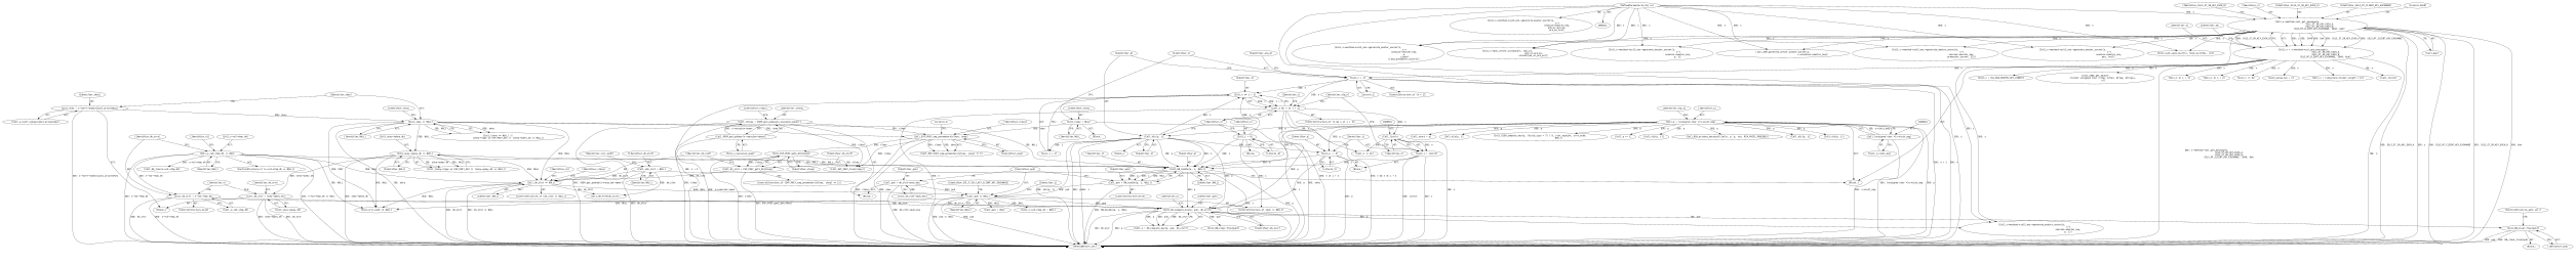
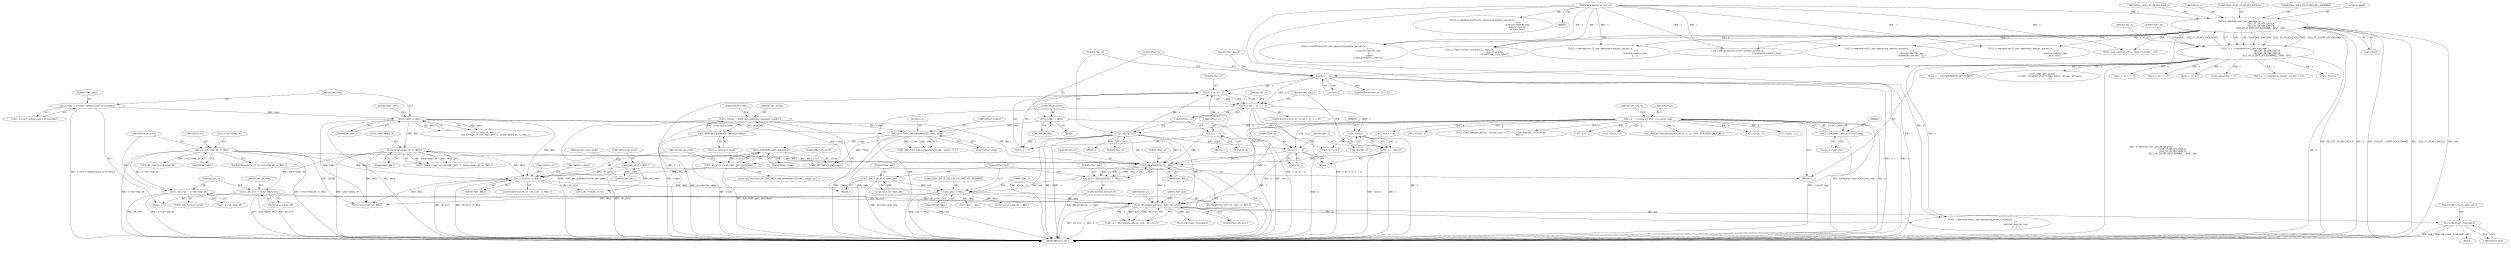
  digraph {
    fontname="JetBrains Mono"
    node [fontname="JetBrains Mono"]
    edge [fontname="JetBrains Mono"]
    n1 [label="(Call,BN_clear_free(pub))"]
    n2 [label="(Block,)"]
    n3 [label="(Identifier,pub)"]
    n4 [label="(MethodReturn,int)"]
    n5 [label="(Call,DH_compute_key(p, pub, dh_srvr))"]
    n6 [label="(Call,BN_clear_free(pub))"]
    n7 [label="(Identifier,dh_srvr)"]
    n8 [label="(Call,s->method->ssl3_enc->generate_master_secret(s,\n                                                        s->\n                                                        session->master_key,\n                                                        p, i))"]
    n9 [label="(Call,i = DH_compute_key(p, pub, dh_srvr))"]
    n10 [label="(Call,n2s(p, i))"]
    n11 [label="(Call,BN_bin2bn(p, i, NULL))"]
    n12 [label="(Call,p -= 2)"]
    n13 [label="(Call,n != i + 2)"]
    n14 [label="(Block,)"]
    n15 [label="(Call,i + 2)"]
    n16 [label="(Identifier,i)"]
    n17 [label="(Call,pub = BN_bin2bn(p, i, NULL))"]
    n18 [label="(Identifier,NULL)"]
    n19 [label="(Block,)"]
    n20 [label="(Literal,2)"]
    n21 [label="(Call,n && n != i + 2)"]
    n22 [label="(Call,p = (unsigned char *)s->init_msg)"]
    n23 [label="(Call,(unsigned char *)s->init_msg)"]
    n24 [label="(Call,start = p)"]
    n25 [label="(Call,n2s(p, i))"]
    n26 [label="(Call,ECDH_compute_key(p, (field_size + 7) / 8, clnt_ecpoint, srvr_ecdh,\n                             NULL))"]
    n27 [label="(Block,)"]
    n28 [label="(Call,p += 1)"]
    n29 [label="(Call,n2s(p, i))"]
    n30 [label="(Call,RSA_private_decrypt((int)n, p, p, rsa, RSA_PKCS1_PADDING))"]
    n31 [label="(Call,n2s(p, i))"]
    n32 [label="(Call,n2s(p, i))"]
    n33 [label="(Call,s->init_msg)"]
    n34 [label="(Call,pub == NULL)"]
    n35 [label="(Call,srvr_ecdh != NULL)"]
    n36 [label="(Call,s->s3->tmp.dh = NULL)"]
    n37 [label="(Identifier,NULL)"]
    n38 [label="(Call,pub = NULL)"]
    n39 [label="(ControlStructure,if (pub == NULL))"]
    n40 [label="(ControlStructure,else)"]
    n41 [label="(Call,i = 0)"]
    n42 [label="(Block,)"]
    n43 [label="(Literal,0)"]
    n44 [label="(Call,i = (int)n)"]
    n45 [label="(Call,(int)n)"]
    n46 [label="(Identifier,n)"]
    n47 [label="(Call,n == 0L)"]
    n48 [label="(Identifier,n)"]
    n49 [label="(ControlStructure,if (n && n != i + 2))"]
    n50 [label="(Call,n > 1)"]
    n51 [label="(Literal,1)"]
    n52 [label="(ControlStructure,if (n > 1))"]
    n53 [label="(Call,n = s->method->ssl_get_message(s,\n                                   SSL3_ST_SR_KEY_EXCH_A,\n                                   SSL3_ST_SR_KEY_EXCH_B,\n                                   SSL3_MT_CLIENT_KEY_EXCHANGE, 2048, &ok))"]
    n54 [label="(Call,s->method->ssl_get_message(s,\n                                   SSL3_ST_SR_KEY_EXCH_A,\n                                   SSL3_ST_SR_KEY_EXCH_B,\n                                   SSL3_MT_CLIENT_KEY_EXCHANGE, 2048, &ok))"]
    n55 [label="(Call,n != i + 2)"]
    n56 [label="(Call,n != i + 2)"]
    n57 [label="(Call,n == 0L)"]
    n58 [label="(Call,param_len > n)"]
    n59 [label="(Call,n < (long)(enc_ticket.length + 6))"]
    n60 [label="(Call,(int)n)"]
    n61 [label="(Call,n < SSL_MAX_MASTER_KEY_LENGTH)"]
    n62 [label="(Call,ASN1_get_object\n            ((const unsigned char **)&p, &Tlen, &Ttag, &Tclass,\n             n))"]
    n63 [label="(Call,s->method->ssl3_enc->generate_master_secret(s,\n                                                        s->\n                                                        session->master_key,\n                                                        p,\n                                                        sizeof\n                                                        (rand_premaster_secret)))"]
    n64 [label="(Call,s->psk_server_callback(s, tmp_id,\n                                         psk_or_pre_ms,\n                                         sizeof(psk_or_pre_ms)))"]
    n65 [label="(Call,s->method->ssl3_enc->generate_master_secret(s,\n                                                        s->\n                                                        session->master_key,\n                                                        p, i))"]
    n66 [label="(Call,s->method->ssl3_enc->generate_master_secret(s,\n                                                        s->\n                                                        session->master_key,\n                                                        premaster_secret, 32))"]
    n67 [label="(Call,ssl3_send_alert(s, SSL3_AL_FATAL, al))"]
    n68 [label="(Call,&ok)"]
    n69 [label="(Call,SRP_generate_server_master_secret(s,\n                                               s->session->master_key))"]
    n70 [label="(Call,s->method->ssl3_enc->generate_master_secret(s,\n                                                        s->\n                                                        session->master_key,\n                                                        pms, outl))"]
    n71 [label="(MethodParameterIn,SSL *s)"]
    n72 [label="(Call,s->method->ssl3_enc->generate_master_secret(s,\n                                                        s->\n                                                        session->master_key,\n                                                        psk_or_pre_ms,\n                                                        pre_ms_len))"]
    1000141
    n74 [label="(Call,skey == NULL)"]
    n75 [label="(Call,skey->pkey.dh == NULL)"]
    n76 [label="(Call,dh_clnt == NULL)"]
    n77 [label="(Call,EVP_PKEY_cmp_parameters(clkey, skey))"]
    n78 [label="(Identifier,NULL)"]
    n79 [label="(Call,(skey == NULL) ||\n                (skey->type != EVP_PKEY_DH) || (skey->pkey.dh == NULL))"]
    n80 [label="(Call,dh_srvr = skey->pkey.dh)"]
    n81 [label="(Identifier,NULL)"]
    n82 [label="(Call,(skey->type != EVP_PKEY_DH) || (skey->pkey.dh == NULL))"]
    n83 [label="(ControlStructure,if (dh_clnt == NULL))"]
    n84 [label="(Call,DH_free(dh_clnt))"]
    n85 [label="(Identifier,NULL)"]
    n86 [label="(Call,EVP_PKEY_get1_DH(clkey))"]
    n87 [label="(Call,EVP_PKEY_free(clkey))"]
    n88 [label="(Identifier,skey)"]
    n89 [label="(Call,EVP_PKEY_cmp_parameters(clkey, skey) == 1)"]
    n90 [label="(Call,skey = s->cert->pkeys[idx].privatekey)"]
    n91 [label="(Block,)"]
    n92 [label="(Call,s->cert->pkeys[idx].privatekey)"]
    n93 [label="(Call,skey->pkey.dh)"]
    n94 [label="(Call,s->s3->tmp.dh == NULL)"]
    n95 [label="(Call,dh_srvr = s->s3->tmp.dh)"]
    n96 [label="(Call,DH_free(s->s3->tmp.dh))"]
    n97 [label="(Identifier,NULL)"]
    n98 [label="(ControlStructure,if (s->s3->tmp.dh == NULL))"]
    n99 [label="(ControlStructure,else)"]
    n100 [label="(Call,s->s3->tmp.dh)"]
    n101 [label="(Call,pub = dh_clnt->pub_key)"]
    n102 [label="(Block,)"]
    n103 [label="(Call,dh_clnt->pub_key)"]
    n104 [label="(Call,dh_clnt = EVP_PKEY_get1_DH(clkey))"]
    n105 [label="(ControlStructure,if (EVP_PKEY_cmp_parameters(clkey, skey) == 1))"]
    n106 [label="(Identifier,clkey)"]
    n107 [label="(Call,*clkey = X509_get_pubkey(s->session->peer))"]
    n108 [label="(Call,X509_get_pubkey(s->session->peer))"]
    n109 [label="(Call,s->session->peer)"]
    n110 [label="(Call,*skey = NULL)"]
    n111 [label="(Identifier,NULL)"]
    n112 [label="(Block,)"]
    n113 [label="(Call,*dh_clnt = NULL)"]
    n114 [label="(Identifier,NULL)"]
    n115 [label="(Identifier,dh_clnt)"]
    n116 [label="(Identifier,alg_k)"]
    n117 [label="(Identifier,al)"]
    n118 [label="(Identifier,srvr_ecdh)"]
    n119 [label="(Identifier,al)"]
    n120 [label="(Identifier,dh_srvr)"]
    n121 [label="(Identifier,SSL3_ST_SR_KEY_EXCH_A)"]
    n122 [label="(Identifier,skey)"]
    n123 [label="(Identifier,pub)"]
    n124 [label="(Identifier,i)"]
    n125 [label="(Identifier,n)"]
    n126 [label="(Call,skey->pkey.dh)"]
    n127 [label="(Identifier,p)"]
    n128 [label="(Identifier,SSL3_MT_CLIENT_KEY_EXCHANGE)"]
    n129 [label="(Call,s->s3->tmp.dh)"]
    n130 [label="(Identifier,skey)"]
    n131 [label="(Identifier,p)"]
    n132 [label="(Identifier,p)"]
    n133 [label="(Identifier,i)"]
    n134 [label="(Identifier,p)"]
    n135 [label="(Identifier,pub)"]
    n136 [label="(Identifier,n)"]
    n137 [label="(Literal,2048)"]
    n138 [label="(Literal,1)"]
    n139 [label="(Identifier,i)"]
    n140 [label="(Identifier,clkey)"]
    n141 [label="(Identifier,clkey)"]
    n142 [label="(Identifier,s)"]
    n143 [label="(Identifier,skey)"]
    n144 [label="(Identifier,pub)"]
    n145 [label="(Identifier,dh_srvr)"]
    n146 [label="(Identifier,alg_k)"]
    n147 [label="(Identifier,n)"]
    n148 [label="(Identifier,n)"]
    n149 [label="(Identifier,SSL3_ST_SR_KEY_EXCH_B)"]
    n150 [label="(Identifier,dh_clnt)"]
    n151 [label="(Identifier,p)"]
    n152 [label="(Identifier,skey)"]
    n153 [label="(Identifier,s)"]
    n154 [label="(Identifier,SSL_F_SSL3_GET_CLIENT_KEY_EXCHANGE)"]
    n155 [label="(ControlStructure,goto ssl;)"]
    n156 [label="(Identifier,i)"]
    n157 [label="(Identifier,alg_k)"]
    n158 [label="(Identifier,pub)"]
    n159 [label="(Identifier,clkey)"]
    n160 [label="(Identifier,dh_clnt)"]
    n161 [label="(Identifier,ok)"]
    n162 [label="(Identifier,clkey)"]
    1000204
    1000581
    n1 -> n2 [label="AST: "]
    n1 -> n3 [label="CFG: "]
    n1 -> n4 [label="DDG: pub"]
    n1 -> n4 [label="DDG: BN_clear_free(pub)"]
    n3 -> n1 [label="AST: "]
    n5 -> n1 [label="DDG: pub"]
    n5 -> n4 [label="DDG: dh_srvr"]
    n5 -> n4 [label="DDG: p"]
    n5 -> n6 [label="DDG: pub"]
    n5 -> n7 [label="CFG: "]
    n5 -> n8 [label="DDG: p"]
    n5 -> n9 [label="AST: "]
    n5 -> n9 [label="DDG: p"]
    n5 -> n9 [label="DDG: pub"]
    n5 -> n9 [label="DDG: dh_srvr"]
    n7 -> n5 [label="AST: "]
    n9 -> n5 [label="CFG: "]
    n10 -> n4 [label="DDG: p"]
    n10 -> n4 [label="DDG: i"]
    n10 -> n4 [label="DDG: n2s(p, i)"]
    n10 -> n5 [label="DDG: p"]
    n10 -> n11 [label="DDG: p"]
    n10 -> n11 [label="DDG: i"]
    n10 -> n12 [label="DDG: p"]
    n10 -> n13 [label="DDG: i"]
    n10 -> n14 [label="AST: "]
    n10 -> n15 [label="DDG: i"]
    n10 -> n16 [label="CFG: "]
    n11 -> n4 [label="DDG: i"]
    n11 -> n4 [label="DDG: p"]
    n11 -> n5 [label="DDG: p"]
    n11 -> n17 [label="AST: "]
    n11 -> n17 [label="DDG: p"]
    n11 -> n17 [label="DDG: i"]
    n11 -> n17 [label="DDG: NULL"]
    n11 -> n18 [label="CFG: "]
    n12 -> n4 [label="DDG: p"]
    n12 -> n5 [label="DDG: p"]
    n12 -> n11 [label="DDG: p"]
    n12 -> n19 [label="AST: "]
    n12 -> n20 [label="CFG: "]
    n13 -> n4 [label="DDG: i + 2"]
    n13 -> n15 [label="CFG: "]
    n13 -> n21 [label="AST: "]
    n13 -> n21 [label="DDG: n"]
    n13 -> n21 [label="DDG: i + 2"]
    n15 -> n13 [label="AST: "]
    n16 -> n10 [label="AST: "]
    n17 -> n4 [label="DDG: BN_bin2bn(p, i, NULL)"]
    n17 -> n11 [label="CFG: "]
    n17 -> n34 [label="DDG: pub"]
    n17 -> n40 [label="AST: "]
    n18 -> n11 [label="AST: "]
    n20 -> n12 [label="AST: "]
    n21 -> n4 [label="DDG: n && n != i + 2"]
    n21 -> n4 [label="DDG: n"]
    n21 -> n4 [label="DDG: n != i + 2"]
    n21 -> n13 [label="CFG: "]
    n21 -> n45 [label="DDG: n"]
    n21 -> n47 [label="DDG: n"]
    n21 -> n48 [label="CFG: "]
    n21 -> n49 [label="AST: "]
    n22 -> n4 [label="DDG: (unsigned char *)s->init_msg"]
    n22 -> n4 [label="DDG: p"]
    n22 -> n5 [label="DDG: p"]
    n22 -> n10 [label="DDG: p"]
    n22 -> n11 [label="DDG: p"]
    n22 -> n12 [label="DDG: p"]
    n22 -> n23 [label="CFG: "]
    n22 -> n24 [label="DDG: p"]
    n22 -> n25 [label="DDG: p"]
    n22 -> n26 [label="DDG: p"]
    n22 -> n27 [label="AST: "]
    n22 -> n28 [label="DDG: p"]
    n22 -> n29 [label="DDG: p"]
    n22 -> n30 [label="DDG: p"]
    n22 -> n31 [label="DDG: p"]
    n22 -> n32 [label="DDG: p"]
    n23 -> n4 [label="DDG: s->init_msg"]
    n23 -> n22 [label="AST: "]
    n23 -> n22 [label="DDG: s->init_msg"]
    n23 -> n33 [label="CFG: "]
    n33 -> n23 [label="AST: "]
    n34 -> n4 [label="DDG: pub == NULL"]
    n34 -> n4 [label="DDG: pub"]
    n34 -> n5 [label="DDG: pub"]
    n34 -> n35 [label="DDG: NULL"]
    n34 -> n36 [label="DDG: NULL"]
    n34 -> n37 [label="CFG: "]
    n34 -> n38 [label="DDG: NULL"]
    n34 -> n39 [label="AST: "]
    n37 -> n34 [label="AST: "]
    n41 -> n4 [label="DDG: i"]
    n41 -> n11 [label="DDG: i"]
    n41 -> n13 [label="DDG: i"]
-   n41 -> n39 [label="DDG: i"]
+   n41 -> n15 [label="DDG: i"]
    n41 -> n42 [label="AST: "]
    n41 -> n43 [label="CFG: "]
    n43 -> n41 [label="AST: "]
    n44 -> n4 [label="DDG: i"]
    n44 -> n4 [label="DDG: (int)n"]
    n44 -> n11 [label="DDG: i"]
    n44 -> n19 [label="AST: "]
    n44 -> n45 [label="CFG: "]
    n45 -> n4 [label="DDG: n"]
    n45 -> n44 [label="AST: "]
    n45 -> n44 [label="DDG: n"]
    n45 -> n46 [label="CFG: "]
    n45 -> n47 [label="DDG: n"]
    n46 -> n45 [label="AST: "]
    n48 -> n10 [label="CFG: "]
    n48 -> n21 [label="AST: "]
    n48 -> n41 [label="CFG: "]
    n50 -> n4 [label="DDG: n > 1"]
    n50 -> n4 [label="DDG: n"]
    n50 -> n13 [label="DDG: n"]
    n50 -> n21 [label="DDG: n"]
    n50 -> n51 [label="CFG: "]
    n50 -> n52 [label="AST: "]
    n51 -> n50 [label="AST: "]
    n53 -> n4 [label="DDG: s->method->ssl_get_message(s,\n                                   SSL3_ST_SR_KEY_EXCH_A,\n                                   SSL3_ST_SR_KEY_EXCH_B,\n                                   SSL3_MT_CLIENT_KEY_EXCHANGE, 2048, &ok)"]
    n53 -> n4 [label="DDG: n"]
    n53 -> n27 [label="AST: "]
    n53 -> n50 [label="DDG: n"]
    n53 -> n54 [label="CFG: "]
    n53 -> n55 [label="DDG: n"]
    n53 -> n56 [label="DDG: n"]
    n53 -> n57 [label="DDG: n"]
    n53 -> n58 [label="DDG: n"]
    n53 -> n59 [label="DDG: n"]
    n53 -> n60 [label="DDG: n"]
    n53 -> n61 [label="DDG: n"]
    n53 -> n62 [label="DDG: n"]
    n54 -> n4 [label="DDG: SSL3_ST_SR_KEY_EXCH_A"]
    n54 -> n4 [label="DDG: s"]
    n54 -> n4 [label="DDG: SSL3_MT_CLIENT_KEY_EXCHANGE"]
    n54 -> n4 [label="DDG: SSL3_ST_SR_KEY_EXCH_B"]
    n54 -> n4 [label="DDG: &ok"]
    n54 -> n8 [label="DDG: s"]
    n54 -> n53 [label="AST: "]
    n54 -> n53 [label="DDG: s"]
    n54 -> n53 [label="DDG: 2048"]
    n54 -> n53 [label="DDG: &ok"]
    n54 -> n53 [label="DDG: SSL3_ST_SR_KEY_EXCH_A"]
    n54 -> n53 [label="DDG: SSL3_MT_CLIENT_KEY_EXCHANGE"]
    n54 -> n53 [label="DDG: SSL3_ST_SR_KEY_EXCH_B"]
    n54 -> n63 [label="DDG: s"]
    n54 -> n64 [label="DDG: s"]
    n54 -> n65 [label="DDG: s"]
    n54 -> n66 [label="DDG: s"]
    n54 -> n67 [label="DDG: s"]
    n54 -> n68 [label="CFG: "]
    n54 -> n69 [label="DDG: s"]
    n54 -> n70 [label="DDG: s"]
    n68 -> n54 [label="AST: "]
    n71 -> n4 [label="DDG: s"]
    n71 -> n8 [label="DDG: s"]
    n71 -> n54 [label="DDG: s"]
    n71 -> n63 [label="DDG: s"]
    n71 -> n64 [label="DDG: s"]
    n71 -> n65 [label="DDG: s"]
    n71 -> n66 [label="DDG: s"]
    n71 -> n67 [label="DDG: s"]
    n71 -> n69 [label="DDG: s"]
    n71 -> n70 [label="DDG: s"]
    n71 -> n72 [label="DDG: s"]
    n71 -> 1000141 [label="AST: "]
    n74 -> n4 [label="DDG: skey"]
    n74 -> n11 [label="DDG: NULL"]
    n74 -> n35 [label="DDG: PKEY"]
    n74 -> n75 [label="DDG: NULL"]
    n74 -> n76 [label="DDG: NULL"]
    n74 -> n77 [label="DDG: skey"]
    n74 -> n78 [label="CFG: "]
    n74 -> n79 [label="AST: "]
    n74 -> n79 [label="DDG: skey"]
    n74 -> n79 [label="DDG: NULL"]
    n75 -> n4 [label="DDG: skey->pkey.dh"]
    n75 -> n11 [label="DDG: NULL"]
    n75 -> n35 [label="DDG: NULL"]
    n75 -> n76 [label="DDG: NULL"]
    n75 -> n80 [label="DDG: skey->pkey.dh"]
    n75 -> n81 [label="CFG: "]
    n75 -> n82 [label="AST: "]
    n75 -> n82 [label="DDG: skey->pkey.dh"]
    n75 -> n82 [label="DDG: NULL"]
    n76 -> n4 [label="DDG: dh_clnt"]
    n76 -> n4 [label="DDG: dh_clnt == NULL"]
    n76 -> n34 [label="DDG: NULL"]
    n76 -> n35 [label="DDG: NULL"]
    n76 -> n83 [label="AST: "]
    n76 -> n84 [label="DDG: dh_clnt"]
    n76 -> n85 [label="CFG: "]
    n77 -> n4 [label="DDG: clkey"]
    n77 -> n4 [label="DDG: skey"]
    n77 -> n86 [label="DDG: clkey"]
    n77 -> n87 [label="DDG: clkey"]
    n77 -> n88 [label="CFG: "]
    n77 -> n89 [label="AST: "]
    n77 -> n89 [label="DDG: clkey"]
    n77 -> n89 [label="DDG: skey"]
    n78 -> n74 [label="AST: "]
    n79 -> n74 [label="CFG: "]
    n80 -> n4 [label="DDG: dh_srvr"]
    n80 -> n4 [label="DDG: skey->pkey.dh"]
    n80 -> n5 [label="DDG: dh_srvr"]
    n80 -> n91 [label="AST: "]
    n80 -> n93 [label="CFG: "]
    n81 -> n75 [label="AST: "]
    n82 -> n75 [label="CFG: "]
    n85 -> n76 [label="AST: "]
    n86 -> n4 [label="DDG: clkey"]
    n86 -> n87 [label="DDG: clkey"]
    n86 -> n104 [label="AST: "]
    n86 -> n104 [label="DDG: clkey"]
    n86 -> n106 [label="CFG: "]
    n88 -> n77 [label="AST: "]
    n90 -> n4 [label="DDG: s->cert->pkeys[idx].privatekey"]
    n90 -> n74 [label="DDG: skey"]
    n90 -> n91 [label="AST: "]
    n90 -> n92 [label="CFG: "]
    n92 -> n90 [label="AST: "]
    n93 -> n80 [label="AST: "]
    n94 -> n4 [label="DDG: s->s3->tmp.dh"]
    n94 -> n4 [label="DDG: s->s3->tmp.dh == NULL"]
    n94 -> n11 [label="DDG: NULL"]
-   n94 -> n35 [label="DDG: NULL"]
+   n94 -> n35 [label="DDG: CLIENT"]
    n94 -> n76 [label="DDG: NULL"]
    n94 -> n95 [label="DDG: s->s3->tmp.dh"]
    n94 -> n96 [label="DDG: s->s3->tmp.dh"]
    n94 -> n97 [label="CFG: "]
    n94 -> n98 [label="AST: "]
    n95 -> n4 [label="DDG: dh_srvr"]
    n95 -> n4 [label="DDG: s->s3->tmp.dh"]
    n95 -> n5 [label="DDG: dh_srvr"]
    n95 -> n99 [label="AST: "]
    n95 -> n100 [label="CFG: "]
    n97 -> n94 [label="AST: "]
    n100 -> n95 [label="AST: "]
    n101 -> n4 [label="DDG: dh_clnt->pub_key"]
    n101 -> n34 [label="DDG: pub"]
    n101 -> n102 [label="AST: "]
    n101 -> n103 [label="CFG: "]
    n103 -> n101 [label="DDG: "]
    n104 -> n4 [label="DDG: EVP_PKEY_get1_DH(clkey)"]
    n104 -> n76 [label="DDG: dh_clnt"]
    n104 -> n86 [label="CFG: "]
    n104 -> n105 [label="AST: "]
    n106 -> n86 [label="AST: "]
    n107 -> n4 [label="DDG: X509_get_pubkey(s->session->peer)"]
    n107 -> n4 [label="DDG: clkey"]
    n107 -> n77 [label="DDG: clkey"]
    n107 -> n87 [label="DDG: clkey"]
    n107 -> n102 [label="AST: "]
    n107 -> n108 [label="CFG: "]
    n108 -> n4 [label="DDG: s->session->peer"]
    n108 -> n107 [label="AST: "]
    n108 -> n107 [label="DDG: s->session->peer"]
    n108 -> n109 [label="CFG: "]
    n109 -> n108 [label="AST: "]
    n110 -> n4 [label="DDG: skey"]
    n110 -> n77 [label="DDG: skey"]
    n110 -> n111 [label="CFG: "]
    n110 -> n112 [label="AST: "]
    n111 -> n110 [label="AST: "]
    n113 -> n4 [label="DDG: dh_clnt"]
    n113 -> n27 [label="AST: "]
    n113 -> n76 [label="DDG: dh_clnt"]
    n113 -> n84 [label="DDG: dh_clnt"]
    n113 -> n114 [label="CFG: "]
    n114 -> n113 [label="AST: "]
    n115 -> n76 [label="AST: "]
    n115 -> n104 [label="CFG: "]
    n116 -> n21 [label="CFG: "]
    n116 -> n44 [label="CFG: "]
    n117 -> n94 [label="CFG: "]
    n118 -> n113 [label="CFG: "]
    n119 -> n76 [label="CFG: "]
    n120 -> n80 [label="AST: "]
    n121 -> n54 [label="AST: "]
    n122 -> n90 [label="AST: "]
    n123 -> n101 [label="AST: "]
    n124 -> n41 [label="AST: "]
    n125 -> n50 [label="AST: "]
    n125 -> n110 [label="CFG: "]
    n126 -> n75 [label="AST: "]
    n127 -> n5 [label="AST: "]
    n128 -> n54 [label="AST: "]
    n129 -> n94 [label="AST: "]
    n130 -> n74 [label="AST: "]
    n130 -> n90 [label="CFG: "]
    n131 -> n22 [label="AST: "]
    n132 -> n10 [label="AST: "]
    n132 -> n50 [label="CFG: "]
    n133 -> n11 [label="AST: "]
    n134 -> n12 [label="AST: "]
    n135 -> n17 [label="AST: "]
    n136 -> n80 [label="CFG: "]
    n136 -> n95 [label="CFG: "]
    n137 -> n54 [label="AST: "]
    n138 -> n77 [label="CFG: "]
    n139 -> n34 [label="CFG: "]
    n140 -> n107 [label="AST: "]
    n141 -> n76 [label="CFG: "]
    n142 -> n21 [label="CFG: "]
    n143 -> n74 [label="CFG: "]
    n144 -> n17 [label="CFG: "]
    n144 -> n34 [label="AST: "]
    n144 -> n101 [label="CFG: "]
    n145 -> n94 [label="CFG: "]
    n145 -> n95 [label="AST: "]
    n146 -> n50 [label="CFG: "]
    n147 -> n53 [label="AST: "]
    n148 -> n13 [label="AST: "]
    n149 -> n54 [label="AST: "]
    n150 -> n113 [label="AST: "]
    n151 -> n11 [label="AST: "]
    n152 -> n110 [label="AST: "]
    n153 -> n54 [label="AST: "]
    n154 -> n34 [label="CFG: "]
    n155 -> n1 [label="CFG: "]
    n156 -> n12 [label="CFG: "]
    n156 -> n44 [label="AST: "]
    n157 -> n22 [label="CFG: "]
    n158 -> n5 [label="AST: "]
    n159 -> n107 [label="CFG: "]
    n160 -> n104 [label="AST: "]
    n161 -> n53 [label="CFG: "]
    n162 -> n77 [label="AST: "]
    1000204 -> n23 [label="AST: "]
    1000581 -> n45 [label="AST: "]
  }
